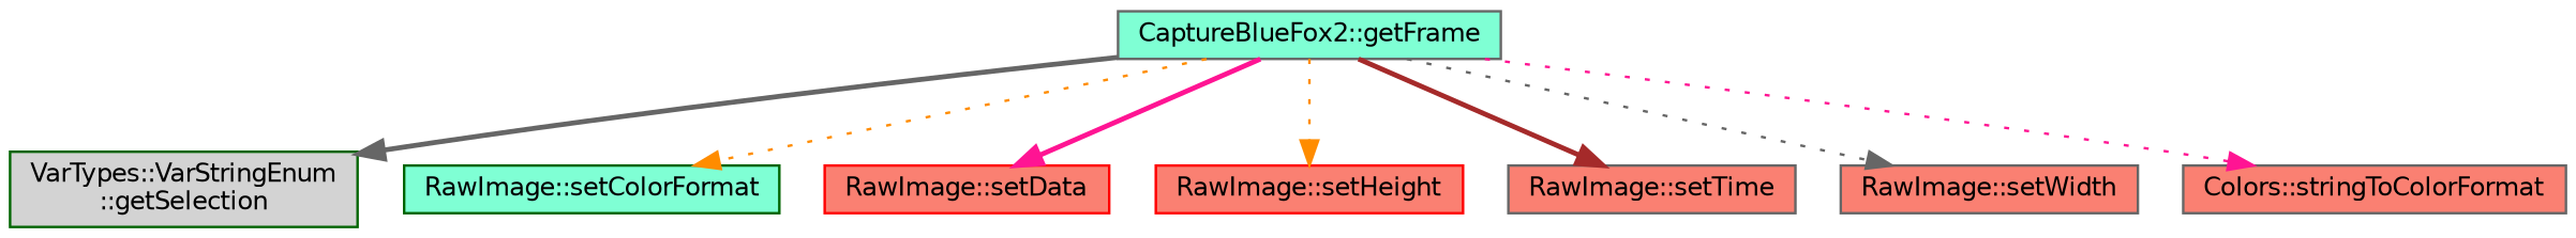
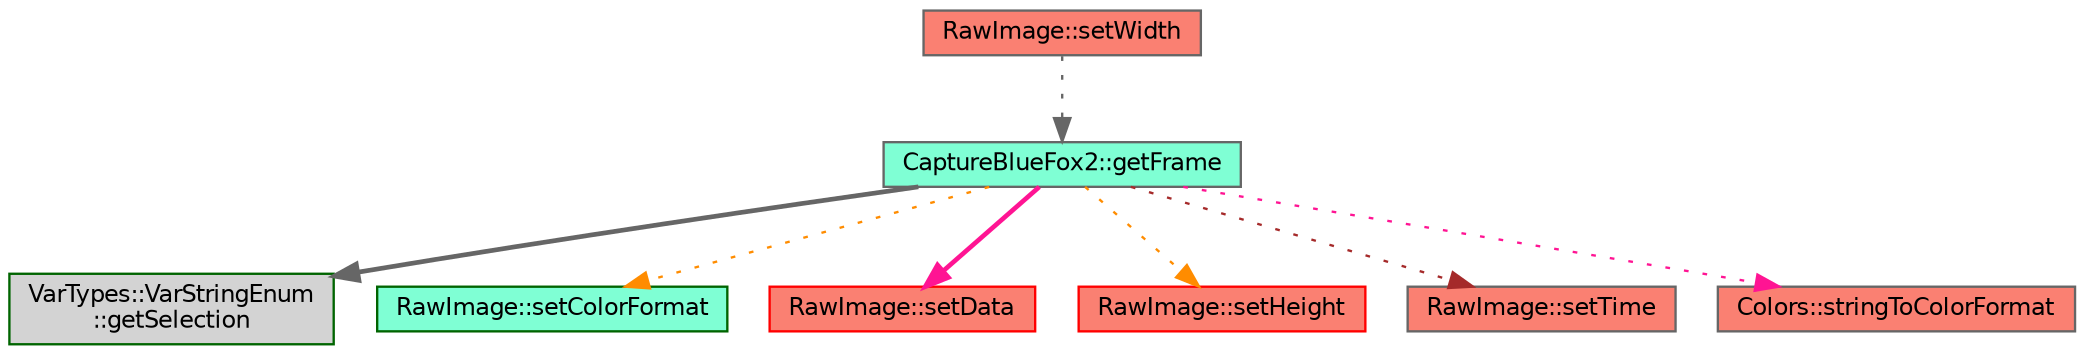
  digraph {
    rankdir=TB
    node [color=gray40 fillcolor=salmon fontname=Helvetica fontsize=10 shape=record style=filled]
    edge [color=gray40 fontname=Helvetica fontsize=10 labelfontname=Helvetica labelfontsize=10 style=dotted]
    n1 [fillcolor=aquamarine fontcolor=black height=0.2 label="CaptureBlueFox2::getFrame" width=0.4]
    n2 [color=darkgreen fillcolor=lightgrey height=0.2 label="VarTypes::VarStringEnum\l::getSelection" width=0.4]
    n3 [color=darkgreen fillcolor=aquamarine height=0.2 label="RawImage::setColorFormat" width=0.4]
    n4 [color=red height=0.2 label="RawImage::setData" width=0.4]
    n5 [color=red height=0.2 label="RawImage::setHeight" width=0.4]
    n6 [height=0.2 label="RawImage::setTime" width=0.4]
    n7 [height=0.2 label="RawImage::setWidth" width=0.4]
    n8 [height=0.2 label="Colors::stringToColorFormat" width=0.4]
    n1 -> n2 [style=bold]
    n1 -> n3 [color=darkorange]
    n1 -> n4 [color=deeppink style=bold]
    n1 -> n5 [color=darkorange]
-   n1 -> n6 [color=brown style=bold]
-   n1 -> n7
+   n1 -> n6 [color=brown]
+   n7 -> n1
    n1 -> n8 [color=deeppink]
  }
